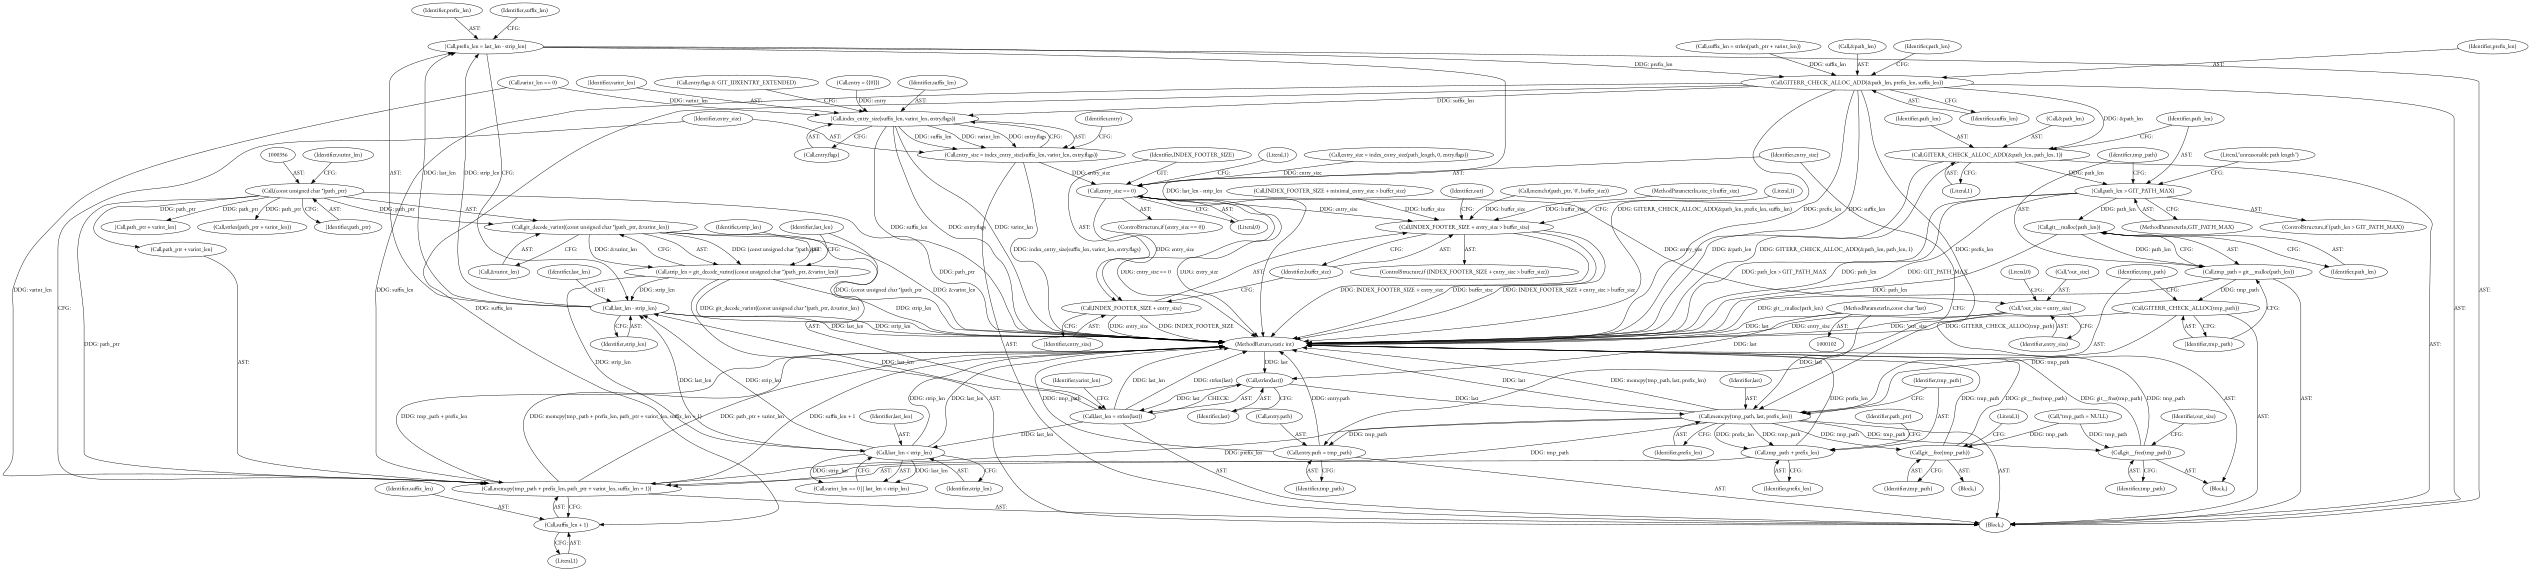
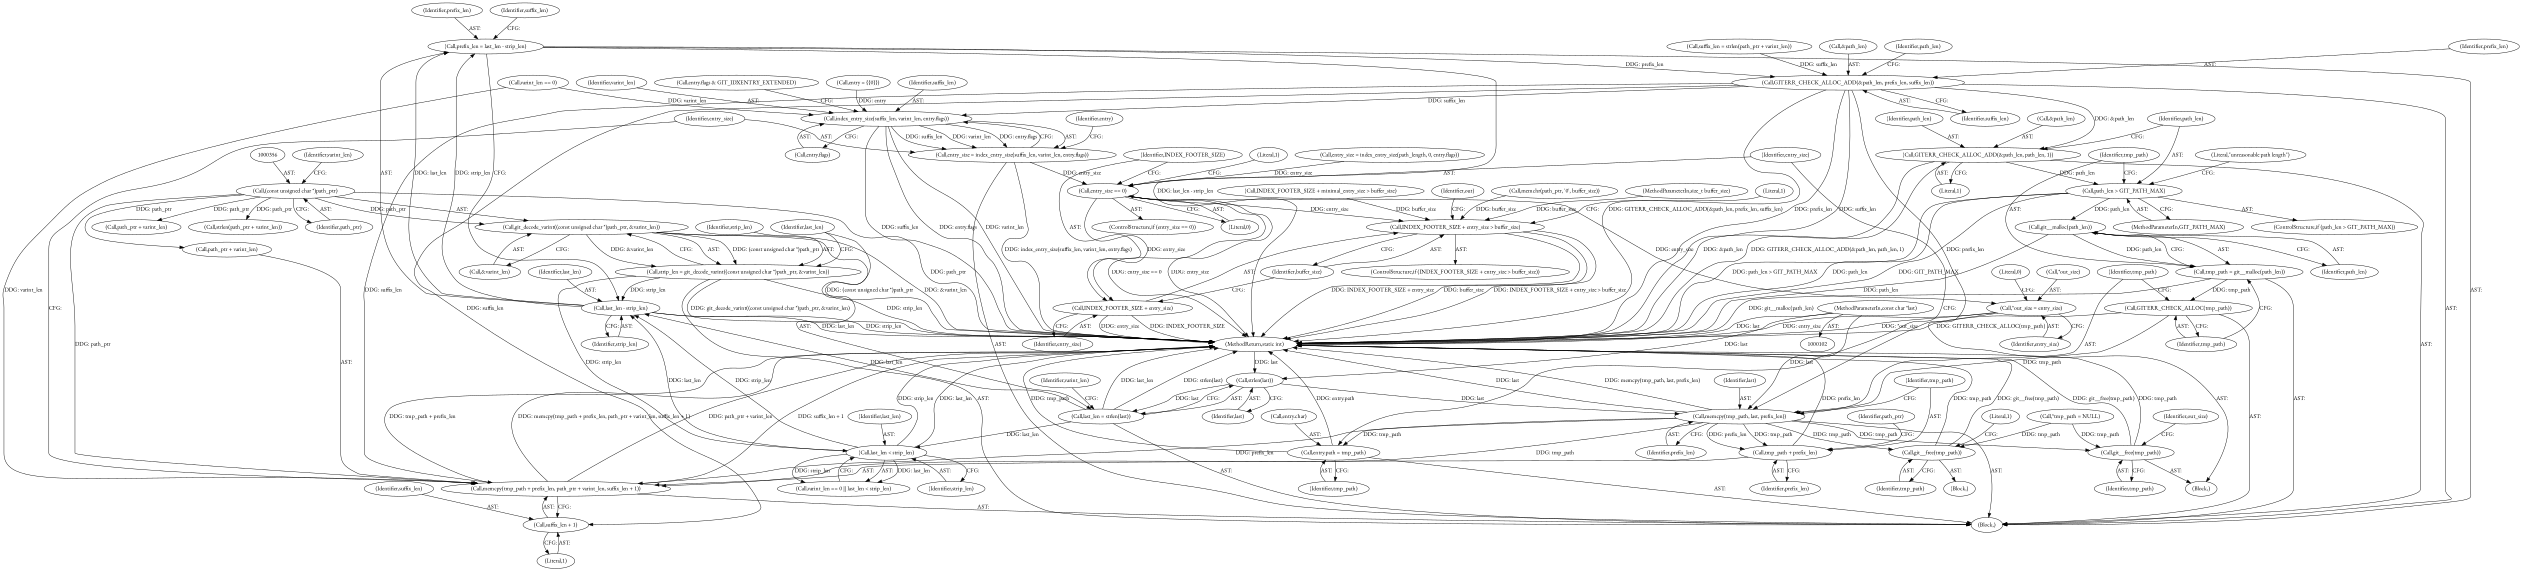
  digraph {
    fontname="EB Garamond"
    node [fontname="EB Garamond"]
    edge [fontname="EB Garamond"]
    n1 [label="(Call,prefix_len = last_len - strip_len)"]
    n2 [label="(Call,last_len - strip_len)"]
    n3 [label="(Call,GITERR_CHECK_ALLOC_ADD(&path_len, prefix_len, suffix_len))"]
    n4 [label="(Block,)"]
    n5 [label="(MethodReturn,static int)"]
    n6 [label="(Identifier,strip_len)"]
    n7 [label="(Call,memcpy(tmp_path, last, prefix_len))"]
    n8 [label="(Call,memcpy(tmp_path + prefix_len, path_ptr + varint_len, suffix_len + 1))"]
    n9 [label="(Call,GITERR_CHECK_ALLOC_ADD(&path_len, path_len, 1))"]
    n10 [label="(Call,suffix_len + 1)"]
    n11 [label="(Call,index_entry_size(suffix_len, varint_len, entry.flags))"]
    n12 [label="(Identifier,suffix_len)"]
    n13 [label="(Call,strlen(last))"]
    n14 [label="(Call,last_len = strlen(last))"]
    n15 [label="(Call,last_len < strip_len)"]
    n16 [label="(Identifier,last)"]
    n17 [label="(Identifier,strip_len)"]
    n18 [label="(Call,varint_len == 0 || last_len < strip_len)"]
    n19 [label="(Call,tmp_path + prefix_len)"]
    n20 [label="(Call,entry.path = tmp_path)"]
    n21 [label="(Call,git__free(tmp_path))"]
    n22 [label="(Call,git__free(tmp_path))"]
    n23 [label="(Identifier,prefix_len)"]
    n24 [label="(MethodParameterIn,const char *last)"]
    1000102
    n26 [label="(Call,strip_len = git_decode_varint((const unsigned char *)path_ptr, &varint_len))"]
    n27 [label="(Call,git_decode_varint((const unsigned char *)path_ptr, &varint_len))"]
    n28 [label="(Call,&varint_len)"]
    n29 [label="(Call,(const unsigned char *)path_ptr)"]
    n30 [label="(Identifier,path_ptr)"]
    n31 [label="(Call,path_ptr + varint_len)"]
    n32 [label="(Call,strlen(path_ptr + varint_len))"]
    n33 [label="(Call,path_ptr + varint_len)"]
    n34 [label="(Call,path_len > GIT_PATH_MAX)"]
    n35 [label="(Literal,1)"]
    n36 [label="(Literal,1)"]
    n37 [label="(Call,entry_size = index_entry_size(suffix_len, varint_len, entry.flags))"]
    n38 [label="(Call,entry.flags)"]
    n39 [label="(Call,git__malloc(path_len))"]
    n40 [label="(MethodParameterIn,GIT_PATH_MAX)"]
    n41 [label="(ControlStructure,if (path_len > GIT_PATH_MAX))"]
    n42 [label="(Call,tmp_path = git__malloc(path_len))"]
    n43 [label="(Identifier,path_len)"]
    n44 [label="(Call,GITERR_CHECK_ALLOC(tmp_path))"]
    n45 [label="(Identifier,tmp_path)"]
    n46 [label="(Identifier,prefix_len)"]
    n47 [label="(Identifier,tmp_path)"]
    n48 [label="(Identifier,tmp_path)"]
    n49 [label="(Block,)"]
    n50 [label="(Identifier,tmp_path)"]
    n51 [label="(Block,)"]
    n52 [label="(Call,entry_size == 0)"]
    n53 [label="(Call,INDEX_FOOTER_SIZE + entry_size > buffer_size)"]
    n54 [label="(Call,INDEX_FOOTER_SIZE + entry_size)"]
    n55 [label="(Call,*out_size = entry_size)"]
    n56 [label="(Literal,0)"]
    n57 [label="(ControlStructure,if (entry_size == 0))"]
    n58 [label="(ControlStructure,if (INDEX_FOOTER_SIZE + entry_size > buffer_size))"]
    n59 [label="(Identifier,buffer_size)"]
    n60 [label="(Identifier,entry_size)"]
    n61 [label="(Identifier,entry_size)"]
    n62 [label="(Call,&path_len)"]
    n63 [label="(Literal,1)"]
    n64 [label="(Identifier,tmp_path)"]
    n65 [label="(Identifier,tmp_path)"]
    n66 [label="(MethodParameterIn,size_t buffer_size)"]
    n67 [label="(Call,entry_size = index_entry_size(path_length, 0, entry.flags))"]
    n68 [label="(Call,&path_len)"]
    n69 [label="(Literal,1)"]
    n70 [label="(Identifier,last_len)"]
    n71 [label="(Identifier,varint_len)"]
-   n72 [label="(Call,entry.path)"]
+   n72 [label="(Call,entry.char)"]
    n73 [label="(Identifier,entry)"]
    n74 [label="(Call,varint_len == 0)"]
    n75 [label="(Identifier,strip_len)"]
    n76 [label="(Identifier,last_len)"]
    n77 [label="(Identifier,varint_len)"]
    n78 [label="(Identifier,path_len)"]
    n79 [label="(Identifier,prefix_len)"]
    n80 [label="(Call,INDEX_FOOTER_SIZE + minimal_entry_size > buffer_size)"]
    n81 [label="(Identifier,tmp_path)"]
    n82 [label="(Literal,\"unreasonable path length\")"]
    n83 [label="(Identifier,INDEX_FOOTER_SIZE)"]
    n84 [label="(Identifier,prefix_len)"]
    n85 [label="(Identifier,varint_len)"]
    n86 [label="(Identifier,last)"]
    n87 [label="(Call,entry.flags & GIT_IDXENTRY_EXTENDED)"]
    n88 [label="(Identifier,entry_size)"]
    n89 [label="(Identifier,out_size)"]
    n90 [label="(Identifier,suffix_len)"]
    n91 [label="(Identifier,out)"]
    n92 [label="(Call,entry = {{0}})"]
    n93 [label="(Call,*out_size)"]
    n94 [label="(Call,*tmp_path = NULL)"]
    n95 [label="(Identifier,suffix_len)"]
    n96 [label="(Identifier,entry_size)"]
    n97 [label="(Call,suffix_len = strlen(path_ptr + varint_len))"]
    n98 [label="(Identifier,suffix_len)"]
    n99 [label="(Identifier,path_len)"]
    n100 [label="(Identifier,path_len)"]
    n101 [label="(Identifier,last_len)"]
    n102 [label="(Call,memchr(path_ptr, '\0', buffer_size))"]
    n103 [label="(Literal,0)"]
    n104 [label="(Literal,1)"]
    n105 [label="(Identifier,path_ptr)"]
    1000356
    n1 -> n2 [label="CFG: "]
    n1 -> n3 [label="DDG: prefix_len"]
    n1 -> n4 [label="AST: "]
    n1 -> n5 [label="DDG: last_len - strip_len"]
    n2 -> n1 [label="AST: "]
    n2 -> n1 [label="DDG: last_len"]
    n2 -> n1 [label="DDG: strip_len"]
    n2 -> n5 [label="DDG: strip_len"]
    n2 -> n5 [label="DDG: last_len"]
    n2 -> n6 [label="CFG: "]
    n3 -> n4 [label="AST: "]
    n3 -> n5 [label="DDG: prefix_len"]
    n3 -> n5 [label="DDG: suffix_len"]
    n3 -> n5 [label="DDG: GITERR_CHECK_ALLOC_ADD(&path_len, prefix_len, suffix_len)"]
    n3 -> n7 [label="DDG: prefix_len"]
    n3 -> n8 [label="DDG: suffix_len"]
    n3 -> n9 [label="DDG: &path_len"]
    n3 -> n10 [label="DDG: suffix_len"]
    n3 -> n11 [label="DDG: suffix_len"]
    n3 -> n12 [label="CFG: "]
    n5 -> n13 [label="DDG: last"]
    n6 -> n2 [label="AST: "]
    n7 -> n4 [label="AST: "]
    n7 -> n5 [label="DDG: last"]
    n7 -> n5 [label="DDG: memcpy(tmp_path, last, prefix_len)"]
    n7 -> n8 [label="DDG: tmp_path"]
    n7 -> n8 [label="DDG: prefix_len"]
    n7 -> n19 [label="DDG: tmp_path"]
    n7 -> n19 [label="DDG: prefix_len"]
    n7 -> n20 [label="DDG: tmp_path"]
    n7 -> n21 [label="DDG: tmp_path"]
    n7 -> n22 [label="DDG: tmp_path"]
    n7 -> n23 [label="CFG: "]
    n8 -> n4 [label="AST: "]
    n8 -> n5 [label="DDG: suffix_len + 1"]
    n8 -> n5 [label="DDG: tmp_path + prefix_len"]
    n8 -> n5 [label="DDG: memcpy(tmp_path + prefix_len, path_ptr + varint_len, suffix_len + 1)"]
    n8 -> n5 [label="DDG: path_ptr + varint_len"]
    n8 -> n10 [label="CFG: "]
    n9 -> n4 [label="AST: "]
    n9 -> n5 [label="DDG: &path_len"]
    n9 -> n5 [label="DDG: GITERR_CHECK_ALLOC_ADD(&path_len, path_len, 1)"]
    n9 -> n34 [label="DDG: path_len"]
    n9 -> n35 [label="CFG: "]
    n10 -> n8 [label="AST: "]
    n10 -> n36 [label="CFG: "]
    n11 -> n5 [label="DDG: entry.flags"]
    n11 -> n5 [label="DDG: varint_len"]
    n11 -> n5 [label="DDG: suffix_len"]
    n11 -> n37 [label="AST: "]
    n11 -> n37 [label="DDG: suffix_len"]
    n11 -> n37 [label="DDG: varint_len"]
    n11 -> n37 [label="DDG: entry.flags"]
    n11 -> n38 [label="CFG: "]
    n12 -> n3 [label="AST: "]
    n13 -> n7 [label="DDG: last"]
    n13 -> n14 [label="AST: "]
    n13 -> n14 [label="DDG: last"]
    n13 -> n16 [label="CFG: "]
    n14 -> n2 [label="DDG: last_len"]
    n14 -> n4 [label="AST: "]
    n14 -> n5 [label="DDG: last_len"]
    n14 -> n5 [label="DDG: strlen(last)"]
-   n14 -> n13 [label="CHECK: "]
+   n14 -> n13 [label="CFG: "]
    n14 -> n15 [label="DDG: last_len"]
    n15 -> n2 [label="DDG: last_len"]
    n15 -> n2 [label="DDG: strip_len"]
    n15 -> n5 [label="DDG: last_len"]
    n15 -> n5 [label="DDG: strip_len"]
    n15 -> n17 [label="CFG: "]
    n15 -> n18 [label="AST: "]
    n15 -> n18 [label="DDG: last_len"]
    n15 -> n18 [label="DDG: strip_len"]
    n16 -> n13 [label="AST: "]
    n17 -> n15 [label="AST: "]
    n18 -> n15 [label="CFG: "]
    n19 -> n5 [label="DDG: prefix_len"]
    n19 -> n8 [label="AST: "]
    n19 -> n46 [label="CFG: "]
    n20 -> n4 [label="AST: "]
    n20 -> n5 [label="DDG: entry.path"]
    n20 -> n5 [label="DDG: tmp_path"]
    n20 -> n47 [label="CFG: "]
    n21 -> n5 [label="DDG: git__free(tmp_path)"]
    n21 -> n5 [label="DDG: tmp_path"]
    n21 -> n48 [label="CFG: "]
    n21 -> n49 [label="AST: "]
    n22 -> n5 [label="DDG: tmp_path"]
    n22 -> n5 [label="DDG: git__free(tmp_path)"]
    n22 -> n50 [label="CFG: "]
    n22 -> n51 [label="AST: "]
    n23 -> n7 [label="AST: "]
    n24 -> n5 [label="DDG: last"]
    n24 -> n7 [label="DDG: last"]
    n24 -> n13 [label="DDG: last"]
    n24 -> 1000102 [label="AST: "]
    n26 -> n2 [label="DDG: strip_len"]
    n26 -> n4 [label="AST: "]
    n26 -> n5 [label="DDG: strip_len"]
    n26 -> n5 [label="DDG: git_decode_varint((const unsigned char *)path_ptr, &varint_len)"]
    n26 -> n15 [label="DDG: strip_len"]
    n26 -> n27 [label="CFG: "]
    n27 -> n5 [label="DDG: &varint_len"]
    n27 -> n5 [label="DDG: (const unsigned char *)path_ptr"]
    n27 -> n26 [label="AST: "]
    n27 -> n26 [label="DDG: (const unsigned char *)path_ptr"]
    n27 -> n26 [label="DDG: &varint_len"]
    n27 -> n28 [label="CFG: "]
    n28 -> n27 [label="AST: "]
    n29 -> n5 [label="DDG: path_ptr"]
    n29 -> n8 [label="DDG: path_ptr"]
    n29 -> n27 [label="AST: "]
    n29 -> n27 [label="DDG: path_ptr"]
    n29 -> n30 [label="CFG: "]
    n29 -> n31 [label="DDG: path_ptr"]
    n29 -> n32 [label="DDG: path_ptr"]
    n29 -> n33 [label="DDG: path_ptr"]
    n30 -> n29 [label="AST: "]
    n33 -> n8 [label="AST: "]
    n34 -> n5 [label="DDG: path_len > GIT_PATH_MAX"]
    n34 -> n5 [label="DDG: path_len"]
    n34 -> n5 [label="DDG: GIT_PATH_MAX"]
    n34 -> n39 [label="DDG: path_len"]
    n34 -> n40 [label="CFG: "]
    n34 -> n41 [label="AST: "]
    n35 -> n9 [label="AST: "]
    n36 -> n10 [label="AST: "]
    n37 -> n4 [label="AST: "]
    n37 -> n5 [label="DDG: index_entry_size(suffix_len, varint_len, entry.flags)"]
    n37 -> n11 [label="CFG: "]
    n37 -> n52 [label="DDG: entry_size"]
    n38 -> n11 [label="AST: "]
    n39 -> n5 [label="DDG: path_len"]
    n39 -> n42 [label="AST: "]
    n39 -> n42 [label="DDG: path_len"]
    n39 -> n43 [label="CFG: "]
    n40 -> n34 [label="AST: "]
    n42 -> n4 [label="AST: "]
    n42 -> n5 [label="DDG: git__malloc(path_len)"]
    n42 -> n39 [label="CFG: "]
    n42 -> n44 [label="DDG: tmp_path"]
    n43 -> n39 [label="AST: "]
    n44 -> n4 [label="AST: "]
    n44 -> n5 [label="DDG: GITERR_CHECK_ALLOC(tmp_path)"]
    n44 -> n7 [label="DDG: tmp_path"]
    n44 -> n45 [label="CFG: "]
    n45 -> n42 [label="CFG: "]
    n45 -> n44 [label="AST: "]
    n46 -> n19 [label="AST: "]
    n47 -> n20 [label="AST: "]
    n48 -> n21 [label="AST: "]
    n50 -> n22 [label="AST: "]
    n52 -> n5 [label="DDG: entry_size == 0"]
    n52 -> n5 [label="DDG: entry_size"]
    n52 -> n53 [label="DDG: entry_size"]
    n52 -> n54 [label="DDG: entry_size"]
    n52 -> n55 [label="DDG: entry_size"]
    n52 -> n56 [label="CFG: "]
    n52 -> n57 [label="AST: "]
    n53 -> n5 [label="DDG: INDEX_FOOTER_SIZE + entry_size"]
    n53 -> n5 [label="DDG: buffer_size"]
    n53 -> n5 [label="DDG: INDEX_FOOTER_SIZE + entry_size > buffer_size"]
    n53 -> n58 [label="AST: "]
    n53 -> n59 [label="CFG: "]
    n54 -> n5 [label="DDG: INDEX_FOOTER_SIZE"]
    n54 -> n5 [label="DDG: entry_size"]
    n54 -> n53 [label="AST: "]
    n54 -> n60 [label="CFG: "]
    n55 -> n5 [label="DDG: *out_size"]
    n55 -> n5 [label="DDG: entry_size"]
    n55 -> n51 [label="AST: "]
    n55 -> n61 [label="CFG: "]
    n56 -> n52 [label="AST: "]
    n59 -> n53 [label="AST: "]
    n59 -> n54 [label="CFG: "]
    n60 -> n54 [label="AST: "]
    n61 -> n55 [label="AST: "]
    n62 -> n3 [label="AST: "]
    n63 -> n21 [label="CFG: "]
    n64 -> n34 [label="CFG: "]
    n64 -> n42 [label="AST: "]
    n65 -> n7 [label="AST: "]
    n65 -> n44 [label="CFG: "]
    n66 -> n53 [label="DDG: buffer_size"]
    n67 -> n52 [label="DDG: entry_size"]
    n68 -> n9 [label="AST: "]
    n69 -> n53 [label="CFG: "]
    n70 -> n14 [label="AST: "]
    n70 -> n26 [label="CFG: "]
    n71 -> n14 [label="CFG: "]
    n72 -> n20 [label="AST: "]
    n73 -> n37 [label="CFG: "]
    n74 -> n8 [label="DDG: varint_len"]
    n74 -> n11 [label="DDG: varint_len"]
    n75 -> n26 [label="AST: "]
    n76 -> n15 [label="AST: "]
    n77 -> n29 [label="CFG: "]
    n78 -> n3 [label="CFG: "]
    n79 -> n1 [label="AST: "]
    n80 -> n53 [label="DDG: buffer_size"]
    n81 -> n7 [label="CFG: "]
    n81 -> n19 [label="AST: "]
    n82 -> n34 [label="CFG: "]
-   n83 -> n52 [label="GIT: "]
+   n83 -> n52 [label="CFG: "]
    n83 -> n54 [label="AST: "]
    n84 -> n3 [label="AST: "]
    n85 -> n11 [label="AST: "]
    n86 -> n7 [label="AST: "]
    n87 -> n11 [label="CFG: "]
    n88 -> n8 [label="CFG: "]
    n88 -> n37 [label="AST: "]
    n89 -> n22 [label="CFG: "]
    n90 -> n1 [label="CFG: "]
    n91 -> n53 [label="CFG: "]
    n92 -> n11 [label="DDG: entry"]
    n93 -> n55 [label="AST: "]
    n94 -> n21 [label="DDG: tmp_path"]
    n94 -> n22 [label="DDG: tmp_path"]
    n95 -> n10 [label="AST: "]
    n96 -> n20 [label="CFG: "]
    n96 -> n52 [label="AST: "]
    n97 -> n3 [label="DDG: suffix_len"]
    n98 -> n11 [label="AST: "]
    n99 -> n9 [label="AST: "]
    n100 -> n9 [label="CFG: "]
    n100 -> n34 [label="AST: "]
    n101 -> n2 [label="AST: "]
    n102 -> n53 [label="DDG: buffer_size"]
    n103 -> n55 [label="CFG: "]
    n104 -> n52 [label="CFG: "]
    n105 -> n19 [label="CFG: "]
    1000356 -> n29 [label="AST: "]
  }
